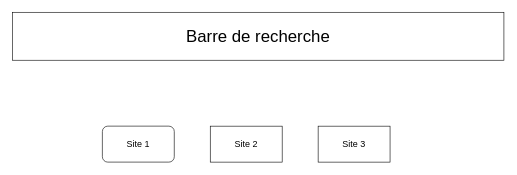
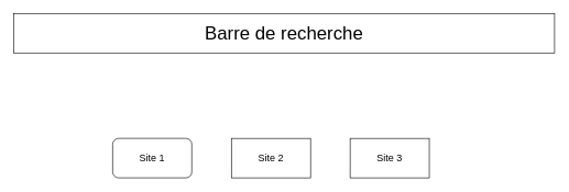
  <mxCell id="0" />
  <mxCell id="1" parent="0" />
  <mxCell id="2" value="&lt;font style=&quot;font-size: 15px&quot;&gt;Site 1&lt;/font&gt;" style="whiteSpace=wrap;html=1;rounded=1;" vertex="1" parent="1"><mxGeometry x="170" y="210" width="120" height="60" as="geometry" /></mxCell>
  <mxCell id="3" value="&lt;font style=&quot;font-size: 15px&quot;&gt;Site 2&lt;/font&gt;" style="rounded=0;whiteSpace=wrap;html=1;" vertex="1" parent="1"><mxGeometry x="350" y="210" width="120" height="60" as="geometry" /></mxCell>
- <mxCell id="4" value="&lt;font style=&quot;font-size: 28px&quot;&gt;Barre de recherche&lt;/font&gt;" style="rounded=0;whiteSpace=wrap;html=1;" vertex="1" parent="1"><mxGeometry width="820" height="80" as="geometry" x="20" y="20" /></mxCell>
+ <mxCell id="4" value="&lt;font style=&quot;font-size: 28px&quot;&gt;Barre de recherche&lt;/font&gt;" style="rounded=0;whiteSpace=wrap;html=1;" vertex="1" parent="1"><mxGeometry x="20" y="20" width="820" height="60" as="geometry" /></mxCell>
  <mxCell id="5" value="&lt;font style=&quot;font-size: 15px&quot;&gt;Site 3&lt;/font&gt;" style="rounded=0;whiteSpace=wrap;html=1;" vertex="1" parent="1"><mxGeometry x="530" y="210" width="120" height="60" as="geometry" /></mxCell>
